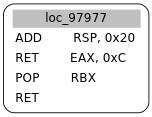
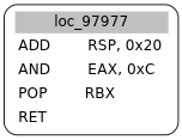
  digraph {
    fontname="DejaVu Sans"
-   n1 [fontname="DejaVu Sans" label=<<table border="0" cellborder="0" cellpadding="3"><tr><td align="center" colspan="2" bgcolor="grey">loc_97977</td></tr><tr><td align="left">ADD        RSP, 0x20</td></tr><tr><td align="left">RET        EAX, 0xC</td></tr><tr><td align="left">POP        RBX</td></tr><tr><td align="left">RET        </td></tr></table>> shape=Mrecord]
+   n1 [fontname="DejaVu Sans" label=<<table border="0" cellborder="0" cellpadding="3"><tr><td align="center" colspan="2" bgcolor="grey">loc_97977</td></tr><tr><td align="left">ADD        RSP, 0x20</td></tr><tr><td align="left">AND        EAX, 0xC</td></tr><tr><td align="left">POP        RBX</td></tr><tr><td align="left">RET        </td></tr></table>> shape=Mrecord]
  }
